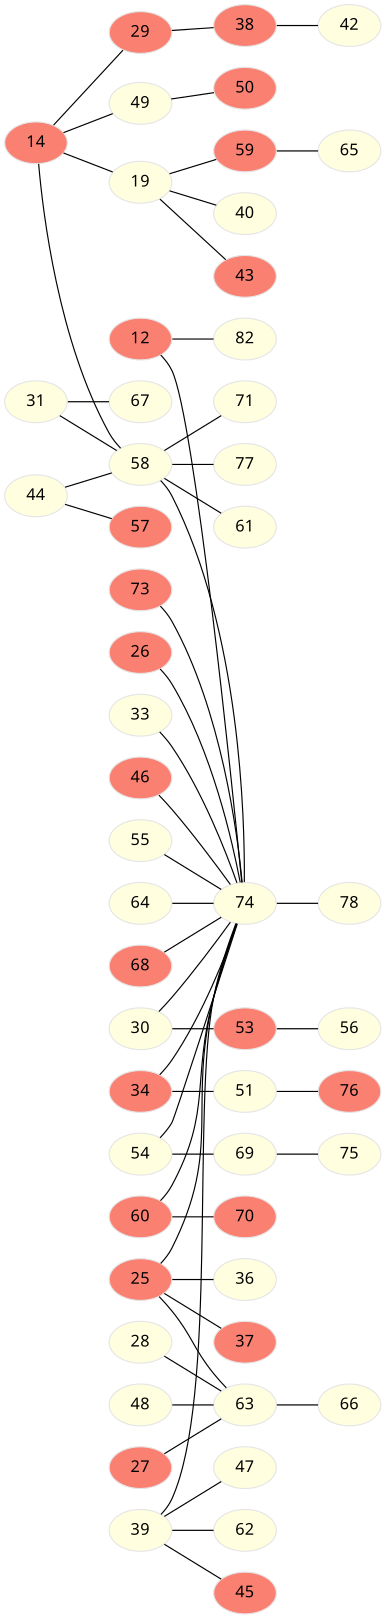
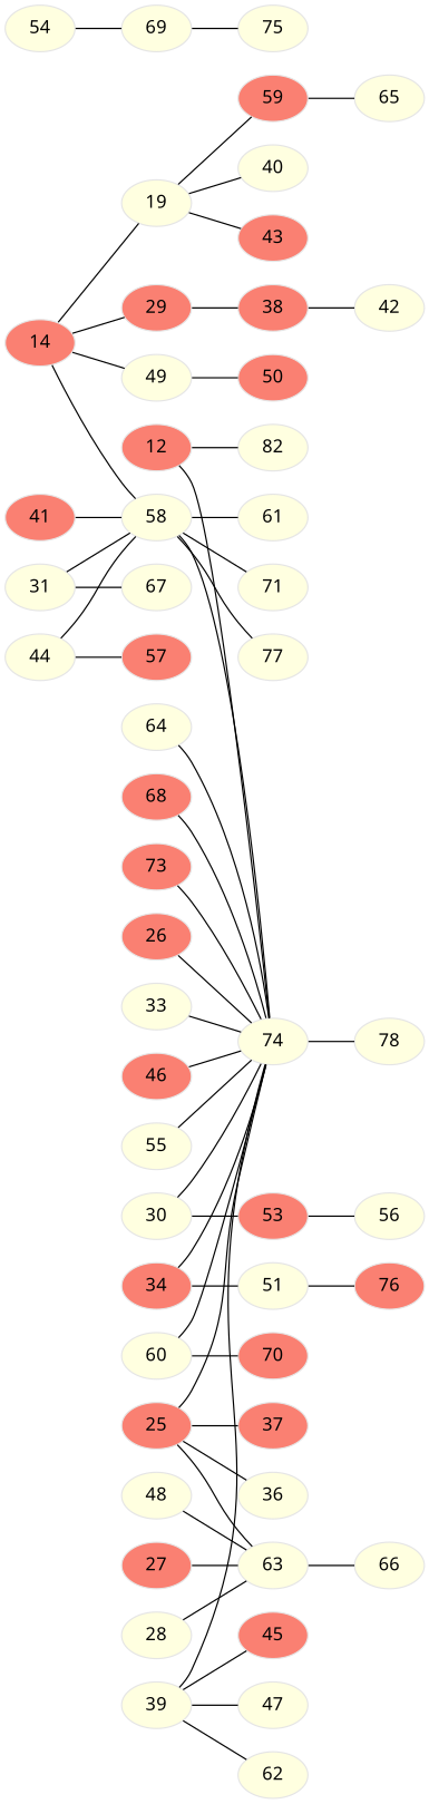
  graph {
    fontname="Noto Sans"
    rankdir=LR
    node [color=gray90 fillcolor=lightyellow fontname="Noto Sans" style=filled]
    edge [fontname="Noto Sans"]
    12 [fillcolor=salmon]
    n2 [label=82]
    74 [super="+9+52+20"]
    78
    14 [fillcolor=salmon]
    19
    29 [fillcolor=salmon]
    49
    58 [super="+18+22+17+21"]
    40
    43 [fillcolor=salmon]
    59 [fillcolor=salmon]
    38 [fillcolor=salmon]
    50 [fillcolor=salmon]
    61
    71
    77
    65
    25 [fillcolor=salmon super="+4+24"]
    36
    37 [fillcolor=salmon]
    63 [super="+35+13"]
    66
    26 [fillcolor=salmon]
    27 [fillcolor=salmon]
    28
    42
    30
    53 [fillcolor=salmon]
    56
    31
    67
    33
    34 [fillcolor=salmon]
    51
    76 [fillcolor=salmon]
    39
    45 [fillcolor=salmon]
    47
    62
+   41 [fillcolor=salmon]
    44
    57 [fillcolor=salmon]
    46 [fillcolor=salmon]
    48
    54
    69
    75
    55
-   60 [fillcolor=salmon super="+32"]
+   60 [super="+32"]
    70 [fillcolor=salmon]
    64
    68 [fillcolor=salmon]
    73 [fillcolor=salmon]
    12 -- n2
    12 -- 74
    74 -- 78
    14 -- 19
    14 -- 29
    14 -- 49
    14 -- 58
    19 -- 40
    19 -- 43
    19 -- 59
    29 -- 38
    49 -- 50
    58 -- 74
    58 -- 61
    58 -- 71
    58 -- 77
    59 -- 65
    38 -- 42
    25 -- 74
    25 -- 36
    25 -- 37
    25 -- 63
    63 -- 66
    26 -- 74
    27 -- 63
    28 -- 63
    30 -- 74
    30 -- 53
    53 -- 56
    31 -- 58
    31 -- 67
    33 -- 74
    34 -- 74
    34 -- 51
    51 -- 76
    39 -- 74
    39 -- 45
    39 -- 47
    39 -- 62
+   41 -- 58
    44 -- 58
    44 -- 57
    46 -- 74
    48 -- 63
-   54 -- 74
    54 -- 69
    69 -- 75
    55 -- 74
    60 -- 74
    60 -- 70
    64 -- 74
    68 -- 74
    73 -- 74
  }
